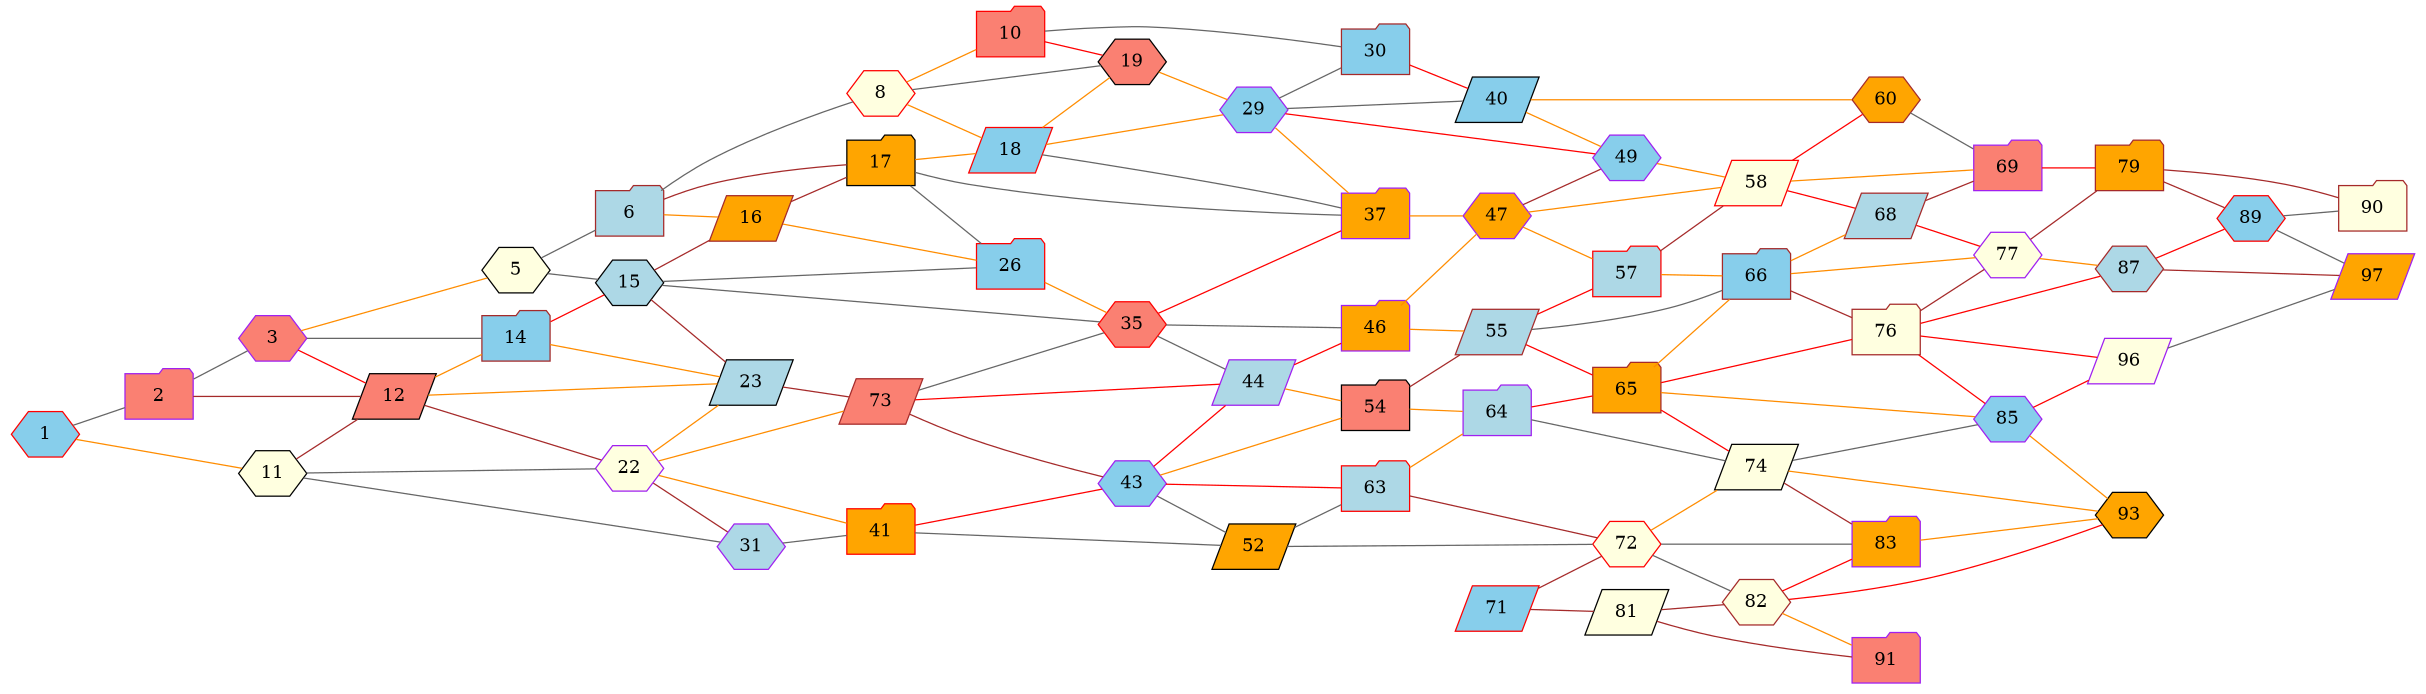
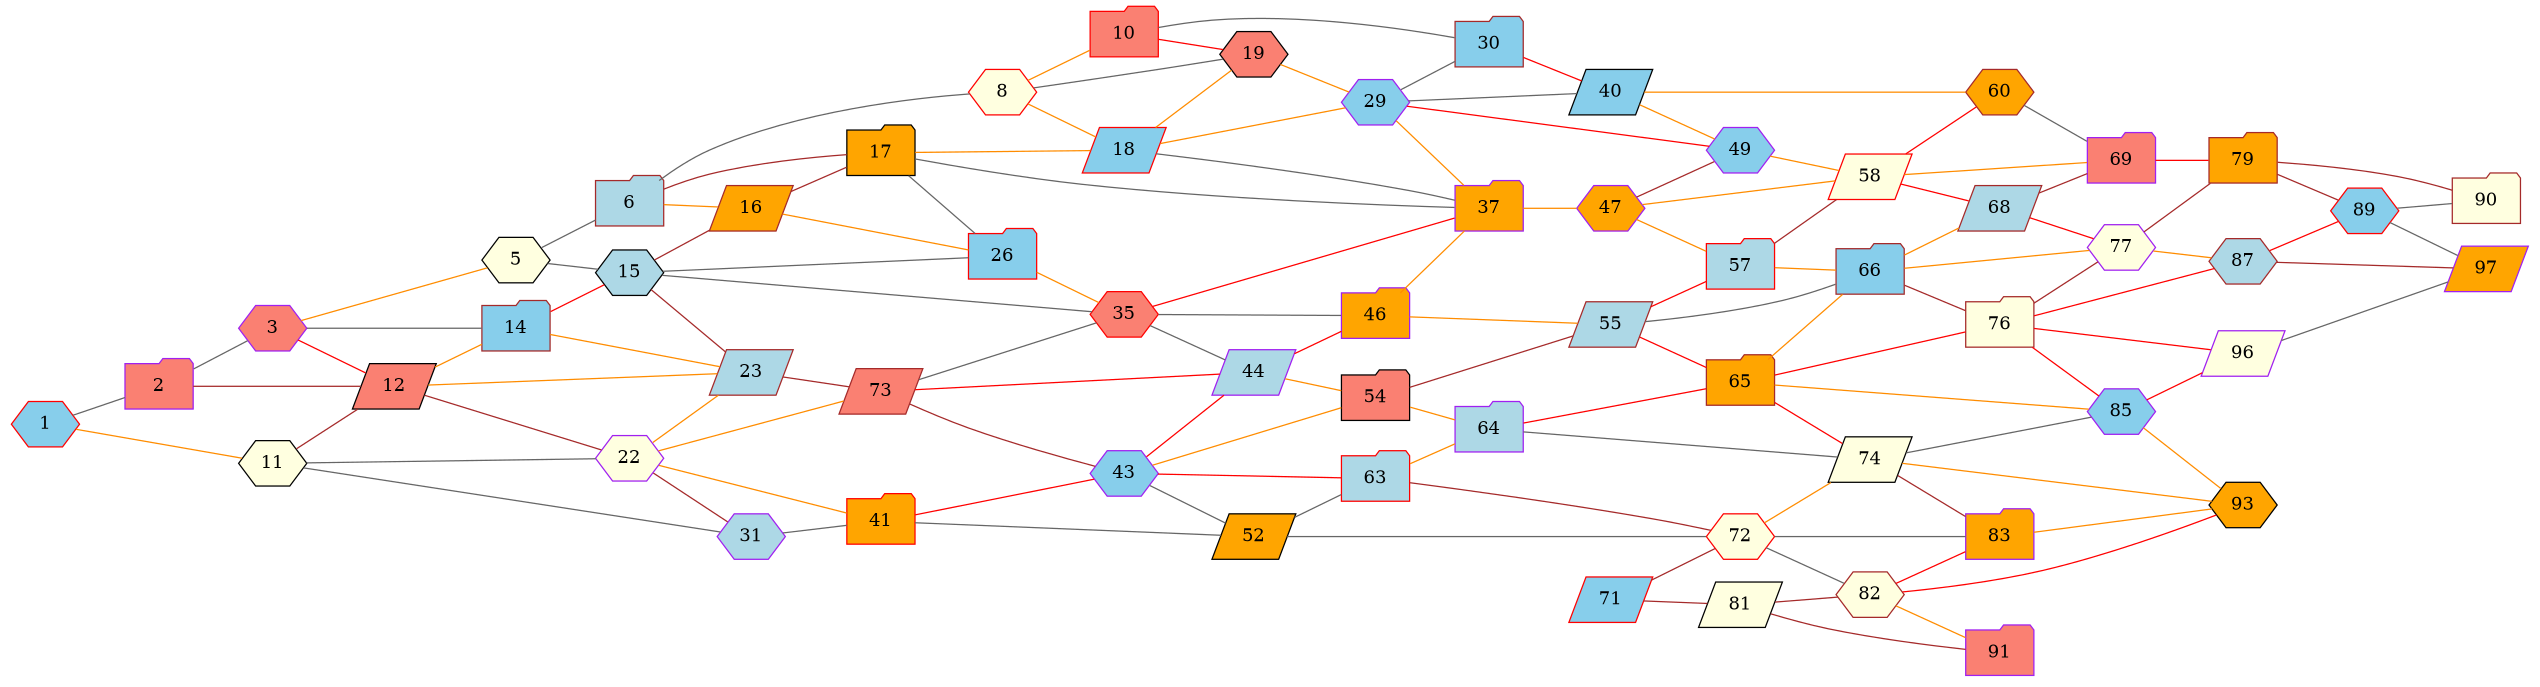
  graph {
    rankdir=LR
    node [color=purple fillcolor=skyblue shape=hexagon style=filled]
    edge [color=darkorange]
    1 [color=red]
    2 [fillcolor=salmon shape=folder]
    11 [color=black fillcolor=lightyellow super="+21"]
    3 [fillcolor=salmon super="+4"]
    12 [color=black fillcolor=salmon shape=parallelogram super="+13"]
    22 [fillcolor=lightyellow super="+32"]
    31 [fillcolor=lightblue]
    5 [color=black fillcolor=lightyellow]
    14 [color=brown shape=folder]
-   23 [color=black fillcolor=lightblue shape=parallelogram super="+24"]
+   23 [color=brown fillcolor=lightblue shape=parallelogram super="+24"]
    6 [color=brown fillcolor=lightblue shape=folder super="+7"]
    15 [color=black fillcolor=lightblue super="+25"]
    8 [color=red fillcolor=lightyellow super="+9"]
    16 [color=brown fillcolor=orange shape=parallelogram]
    17 [color=black fillcolor=orange shape=folder super="+27"]
    26 [color=red shape=folder]
    35 [color=red fillcolor=salmon super="+36"]
    10 [color=red fillcolor=salmon shape=folder super="+20"]
    18 [color=red shape=parallelogram super="+28"]
    19 [color=black fillcolor=salmon]
    37 [fillcolor=orange shape=folder super="+38"]
    30 [color=brown shape=folder]
    29 [super="+39"]
    40 [color=black shape=parallelogram super="+50"]
    n25 [color=brown fillcolor=salmon label=73 shape=parallelogram super="+34"]
    41 [color=red fillcolor=orange shape=folder super="+42"]
    44 [fillcolor=lightblue shape=parallelogram super="+45"]
    46 [fillcolor=orange shape=folder]
    47 [fillcolor=orange super="+48"]
    49
    43 [super="+53"]
    52 [color=black fillcolor=orange shape=parallelogram super="+62"]
    60 [color=brown fillcolor=orange]
    58 [color=red fillcolor=lightyellow shape=parallelogram super="+59"]
    54 [color=black fillcolor=salmon shape=folder]
    63 [color=red fillcolor=lightblue shape=folder]
    55 [color=brown fillcolor=lightblue shape=parallelogram super="+56"]
    57 [color=red fillcolor=lightblue shape=folder]
    69 [fillcolor=salmon shape=folder super="+70"]
    72 [color=red fillcolor=lightyellow super="+73"]
    64 [fillcolor=lightblue shape=folder]
    65 [color=brown fillcolor=orange shape=folder super="+75"]
    66 [color=brown shape=folder super="+67"]
    68 [color=brown fillcolor=lightblue shape=parallelogram]
    71 [color=red shape=parallelogram]
    81 [color=black fillcolor=lightyellow shape=parallelogram]
    74 [color=black fillcolor=lightyellow shape=parallelogram super="+84"]
    82 [color=brown fillcolor=lightyellow super="+92"]
    83 [fillcolor=orange shape=folder]
    76 [color=brown fillcolor=lightyellow shape=folder super="+86"]
    85 [super="+95"]
    77 [fillcolor=lightyellow super="+78"]
    79 [color=brown fillcolor=orange shape=folder super="+80"]
    93 [color=black fillcolor=orange super="+94"]
    87 [color=brown fillcolor=lightblue super="+88"]
    96 [fillcolor=lightyellow shape=parallelogram]
    89 [color=red super="+99"]
    90 [color=brown fillcolor=lightyellow shape=folder super="+100"]
    91 [fillcolor=salmon shape=folder]
    97 [fillcolor=orange shape=parallelogram super="+98"]
    1 -- 2 [color=gray40]
    1 -- 11
    2 -- 3 [color=gray40]
    2 -- 12 [color=brown]
    11 -- 12 [color=brown]
    11 -- 22 [color=gray40]
    11 -- 31 [color=gray40]
    3 -- 12 [color=red]
    3 -- 5
    3 -- 14 [color=gray40]
    12 -- 22 [color=brown]
    12 -- 14
    12 -- 23
    22 -- 31 [color=brown]
    22 -- 23
    22 -- n25
    22 -- 41
    31 -- 41 [color=gray40]
    5 -- 6 [color=gray40]
    5 -- 15 [color=gray40]
    14 -- 23
    14 -- 15 [color=red]
    23 -- n25 [color=brown weight=2]
    6 -- 8 [color=gray40]
    6 -- 16
    6 -- 17 [color=brown]
    15 -- 23 [color=brown]
    15 -- 16 [color=brown]
    15 -- 26 [color=gray40]
    15 -- 35 [color=gray40]
    8 -- 10
    8 -- 18
    8 -- 19 [color=gray40]
    16 -- 17 [color=brown]
    16 -- 26
    17 -- 26 [color=gray40]
    17 -- 18 [weight=2]
    17 -- 37 [color=gray40]
    26 -- 35
    35 -- 37 [color=red]
    35 -- 44 [color=gray40]
    35 -- 46 [color=gray40]
    10 -- 19 [color=red]
    10 -- 30 [color=gray40]
    18 -- 19
    18 -- 37 [color=gray40]
    18 -- 29
    19 -- 29
    37 -- 47 [weight=2]
    30 -- 40 [color=red]
    29 -- 37
    29 -- 30 [color=gray40]
    29 -- 40 [color=gray40]
    29 -- 49 [color=red]
    40 -- 49
    40 -- 60
    n25 -- 35 [color=gray40]
    n25 -- 44 [color=red]
    n25 -- 43 [color=brown]
    41 -- 43 [color=red]
    41 -- 52 [color=gray40]
    44 -- 46 [color=red]
    44 -- 54
-   46 -- 47
+   46 -- 37
    46 -- 55
    47 -- 49 [color=brown]
    47 -- 58
    47 -- 57
    49 -- 58
    43 -- 44 [color=red]
    43 -- 52 [color=gray40]
    43 -- 54
    43 -- 63 [color=red]
    52 -- 63 [color=gray40]
    52 -- 72 [color=gray40]
    60 -- 69 [color=gray40]
    58 -- 60 [color=red]
    58 -- 69
    58 -- 68 [color=red]
    54 -- 55 [color=brown]
    54 -- 64
    63 -- 72 [color=brown]
    63 -- 64
    55 -- 57 [color=red]
    55 -- 65 [color=red]
    55 -- 66 [color=gray40]
    57 -- 58 [color=brown]
    57 -- 66
    69 -- 79 [color=red weight=2]
    72 -- 74
    72 -- 82 [color=gray40]
    72 -- 83 [color=gray40]
    64 -- 65 [color=red]
    64 -- 74 [color=gray40]
    65 -- 66
    65 -- 74 [color=red]
    65 -- 76 [color=red]
    65 -- 85
    66 -- 68
    66 -- 76 [color=brown]
    66 -- 77
    68 -- 69 [color=brown]
    68 -- 77 [color=red]
    71 -- 72 [color=brown]
    71 -- 81 [color=brown]
    81 -- 82 [color=brown]
    81 -- 91 [color=brown]
    74 -- 83 [color=brown]
    74 -- 85 [color=gray40]
    74 -- 93
    82 -- 83 [color=red]
    82 -- 93 [color=red]
    82 -- 91
    83 -- 93
    76 -- 85 [color=red]
    76 -- 77 [color=brown]
    76 -- 87 [color=red]
    76 -- 96 [color=red]
    85 -- 93
    85 -- 96 [color=red]
    77 -- 79 [color=brown]
    77 -- 87 [weight=2]
    79 -- 89 [color=brown]
    79 -- 90 [color=brown]
    87 -- 89 [color=red]
    87 -- 97 [color=brown weight=2]
    96 -- 97 [color=gray40]
    89 -- 90 [color=gray40 weight=2]
    89 -- 97 [color=gray40]
  }
